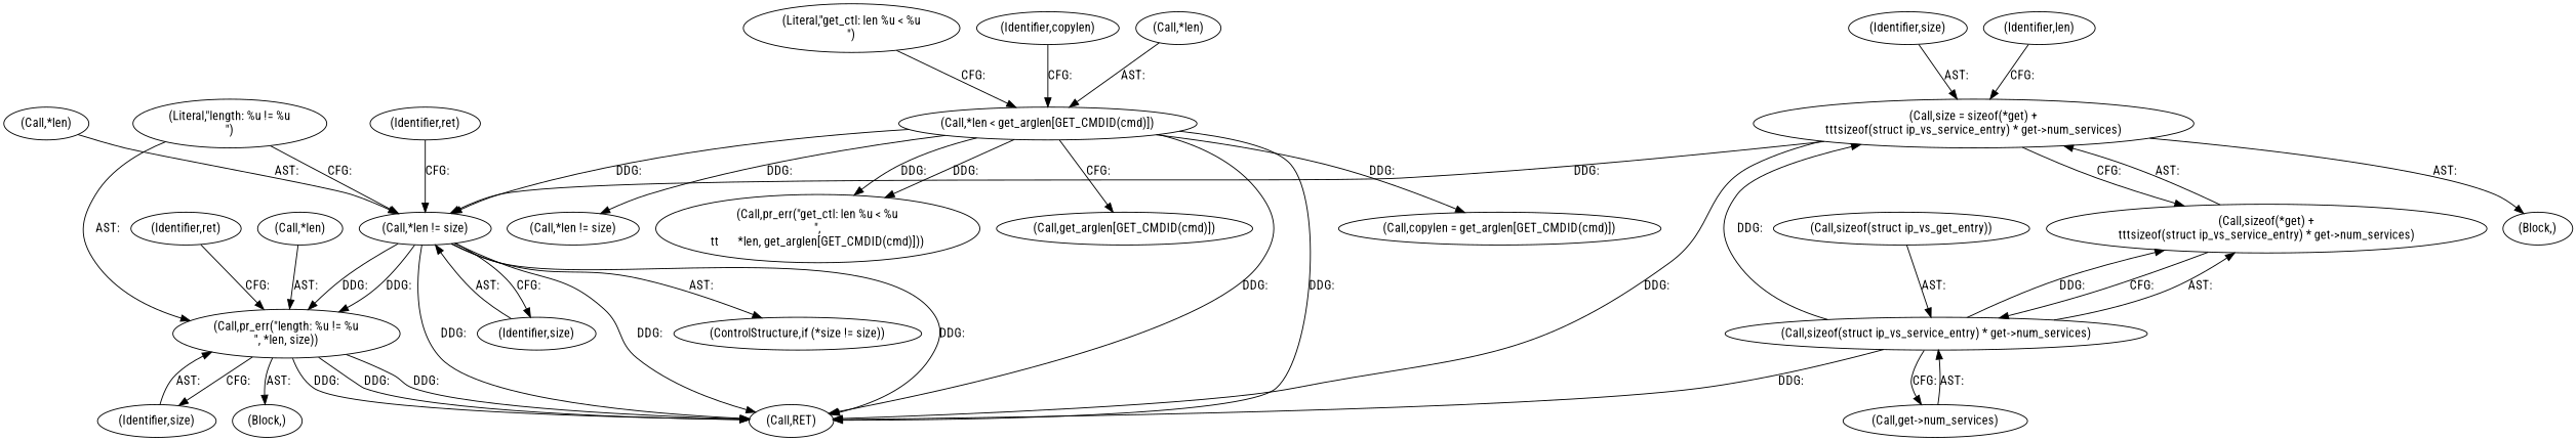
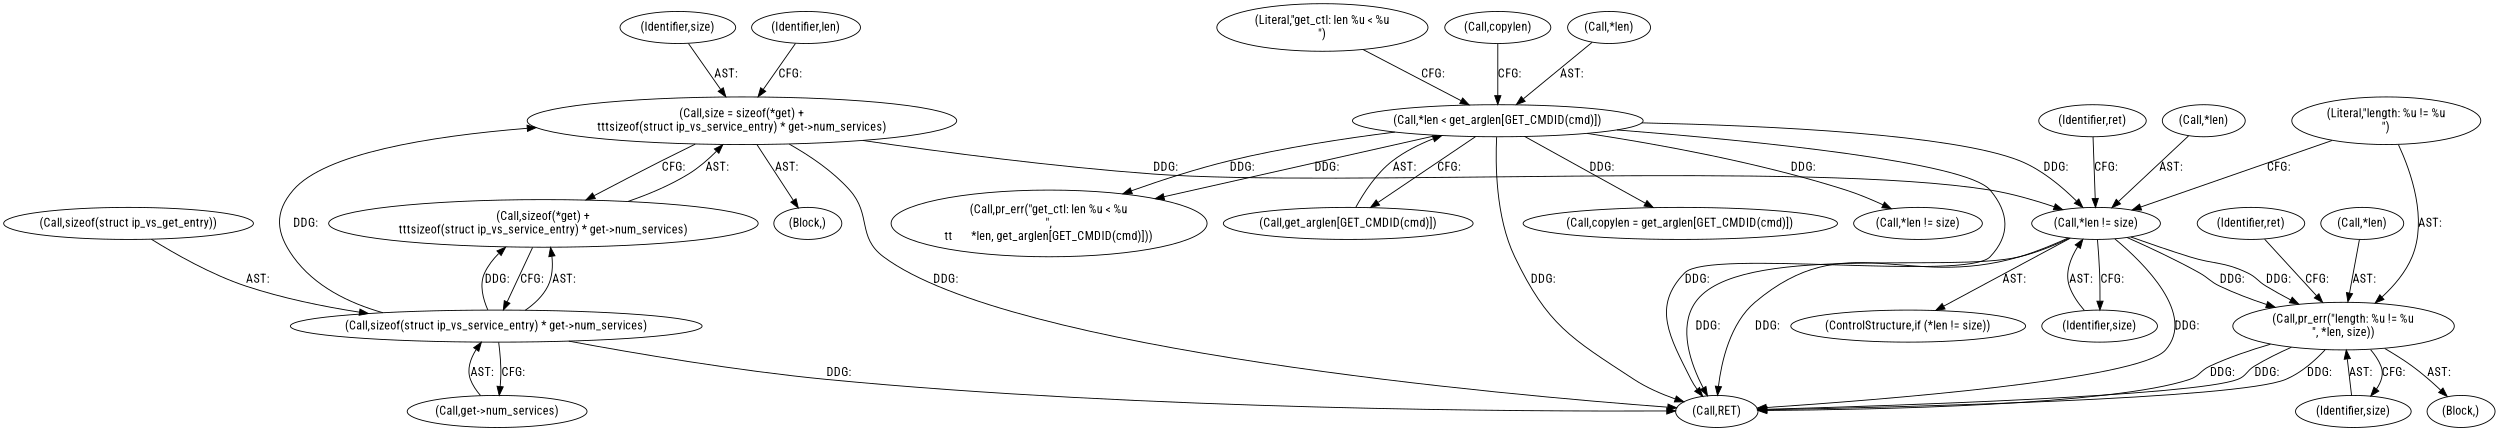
  digraph {
    fontname="Roboto Condensed"
    node [fontname="Roboto Condensed"]
    edge [fontname="Roboto Condensed"]
    n1 [label="(Call,*len != size)"]
    n2 [label="(Call,pr_err(\"length: %u != %u\n\", *len, size))"]
-   n3 [label="(ControlStructure,if (*size != size))"]
+   n3 [label="(ControlStructure,if (*len != size))"]
    n4 [label="(Call,RET)"]
    n5 [label="(Identifier,size)"]
    n6 [label="(Identifier,size)"]
    n7 [label="(Block,)"]
    n8 [label="(Call,*len < get_arglen[GET_CMDID(cmd)])"]
    n9 [label="(Call,pr_err(\"get_ctl: len %u < %u\n\",\n\t\t       *len, get_arglen[GET_CMDID(cmd)]))"]
    n10 [label="(Call,get_arglen[GET_CMDID(cmd)])"]
    n11 [label="(Call,copylen = get_arglen[GET_CMDID(cmd)])"]
    n12 [label="(Call,*len != size)"]
    n13 [label="(Call,size = sizeof(*get) +\n\t\t\tsizeof(struct ip_vs_service_entry) * get->num_services)"]
    n14 [label="(Block,)"]
    n15 [label="(Call,sizeof(*get) +\n\t\t\tsizeof(struct ip_vs_service_entry) * get->num_services)"]
    n16 [label="(Call,sizeof(struct ip_vs_service_entry) * get->num_services)"]
    n17 [label="(Call,get->num_services)"]
    n18 [label="(Identifier,ret)"]
    n19 [label="(Call,*len)"]
    n20 [label="(Call,*len)"]
    n21 [label="(Identifier,ret)"]
    n22 [label="(Call,sizeof(struct ip_vs_get_entry))"]
    n23 [label="(Identifier,size)"]
    n24 [label="(Call,*len)"]
    n25 [label="(Literal,\"get_ctl: len %u < %u\n\")"]
    n26 [label="(Identifier,len)"]
-   n27 [label="(Identifier,copylen)"]
+   n27 [label="(Call,copylen)"]
    n28 [label="(Literal,\"length: %u != %u\n\")"]
    n1 -> n2 [label="DDG: "]
    n1 -> n2 [label="DDG: "]
    n1 -> n3 [label="AST: "]
    n1 -> n4 [label="DDG: "]
    n1 -> n4 [label="DDG: "]
    n1 -> n4 [label="DDG: "]
    n1 -> n5 [label="CFG: "]
    n2 -> n4 [label="DDG: "]
    n2 -> n4 [label="DDG: "]
    n2 -> n4 [label="DDG: "]
    n2 -> n6 [label="CFG: "]
    n2 -> n7 [label="AST: "]
    n5 -> n1 [label="AST: "]
    n6 -> n2 [label="AST: "]
    n8 -> n1 [label="DDG: "]
    n8 -> n4 [label="DDG: "]
    n8 -> n4 [label="DDG: "]
    n8 -> n9 [label="DDG: "]
    n8 -> n9 [label="DDG: "]
    n8 -> n10 [label="CFG: "]
    n8 -> n11 [label="DDG: "]
    n8 -> n12 [label="DDG: "]
+   n10 -> n8 [label="AST: "]
    n13 -> n1 [label="DDG: "]
    n13 -> n4 [label="DDG: "]
    n13 -> n14 [label="AST: "]
    n13 -> n15 [label="CFG: "]
    n15 -> n13 [label="AST: "]
    n15 -> n16 [label="CFG: "]
    n16 -> n4 [label="DDG: "]
    n16 -> n13 [label="DDG: "]
    n16 -> n15 [label="AST: "]
    n16 -> n15 [label="DDG: "]
    n16 -> n17 [label="CFG: "]
    n17 -> n16 [label="AST: "]
    n18 -> n2 [label="CFG: "]
    n19 -> n8 [label="AST: "]
    n20 -> n1 [label="AST: "]
    n21 -> n1 [label="CFG: "]
    n22 -> n16 [label="AST: "]
    n23 -> n13 [label="AST: "]
    n24 -> n2 [label="AST: "]
    n25 -> n8 [label="CFG: "]
    n26 -> n13 [label="CFG: "]
    n27 -> n8 [label="CFG: "]
    n28 -> n1 [label="CFG: "]
    n28 -> n2 [label="AST: "]
  }
